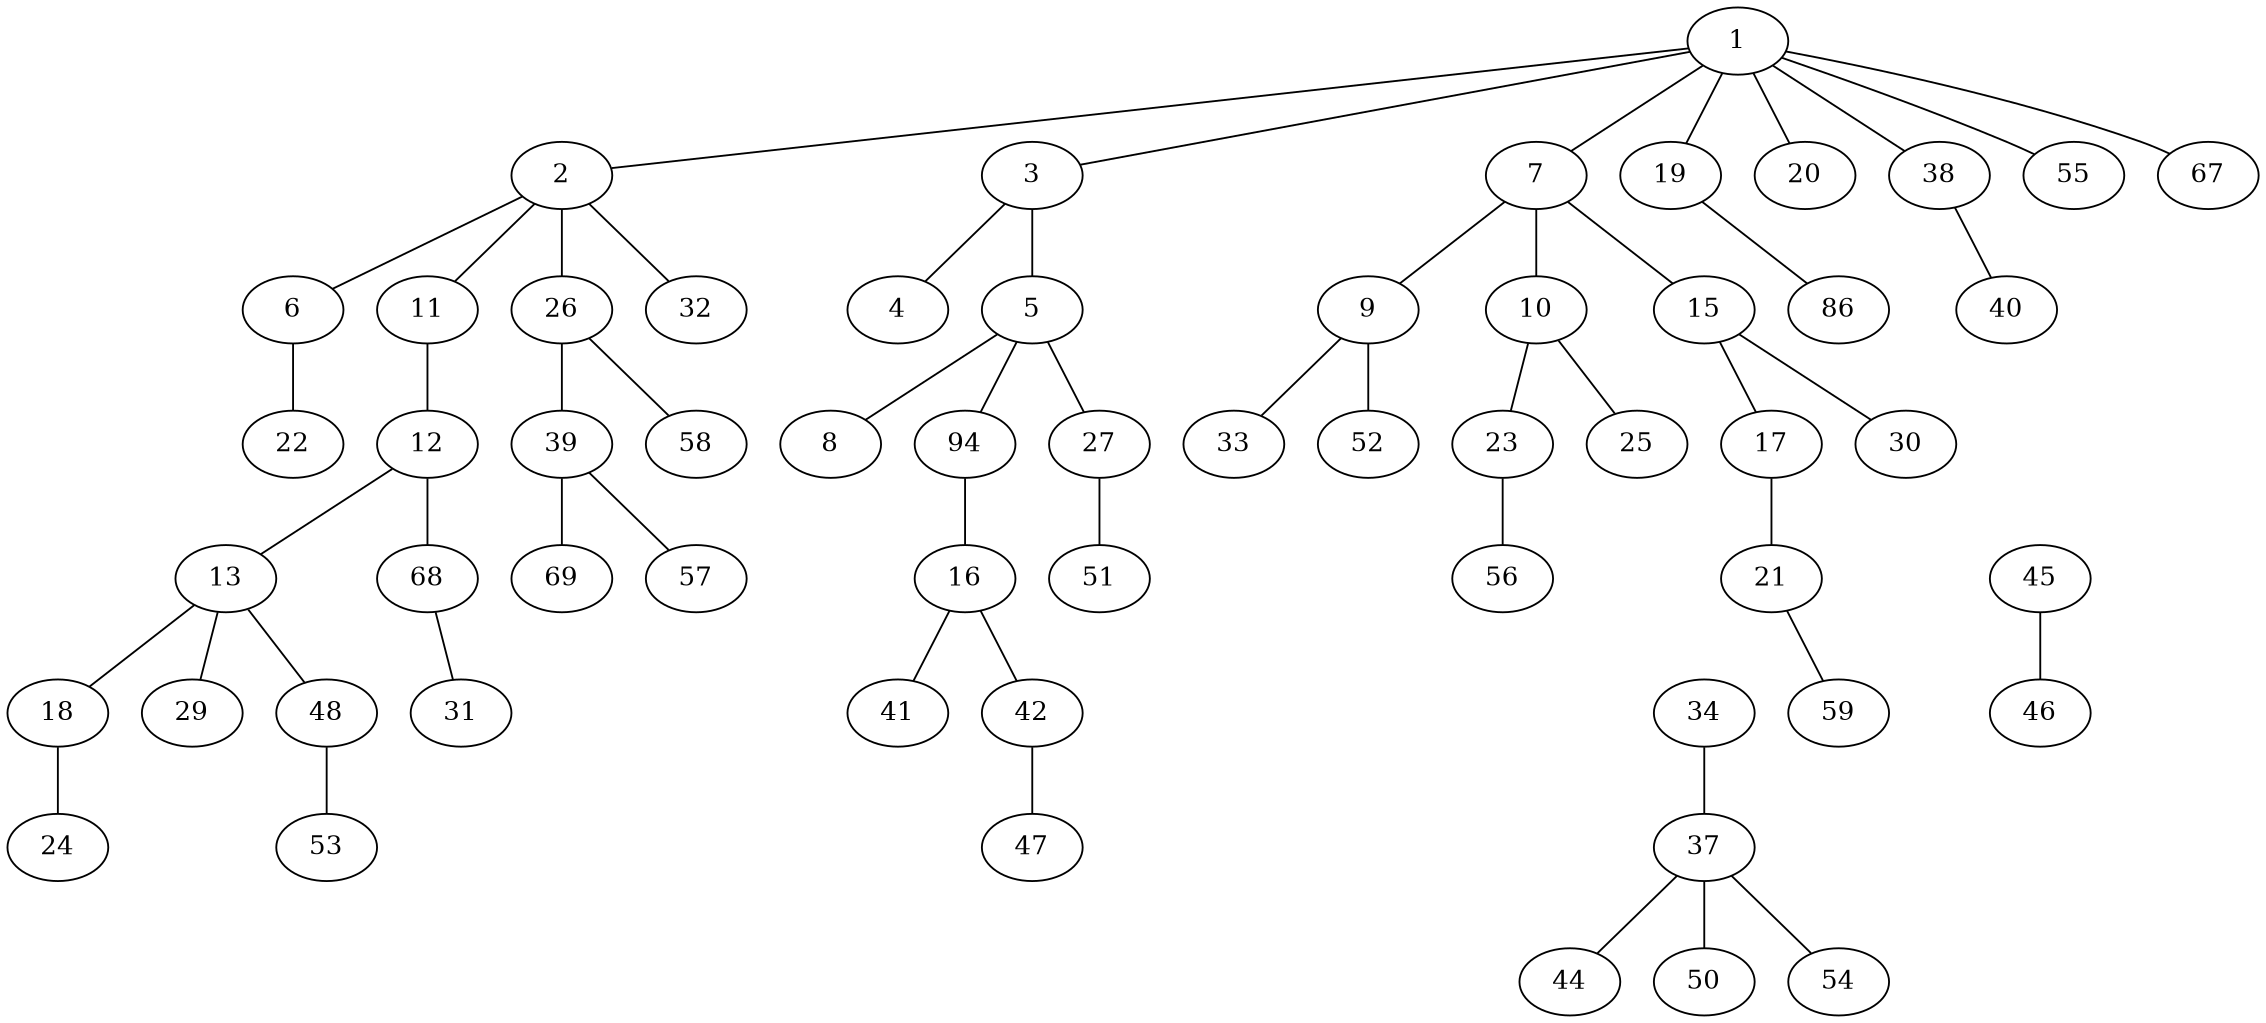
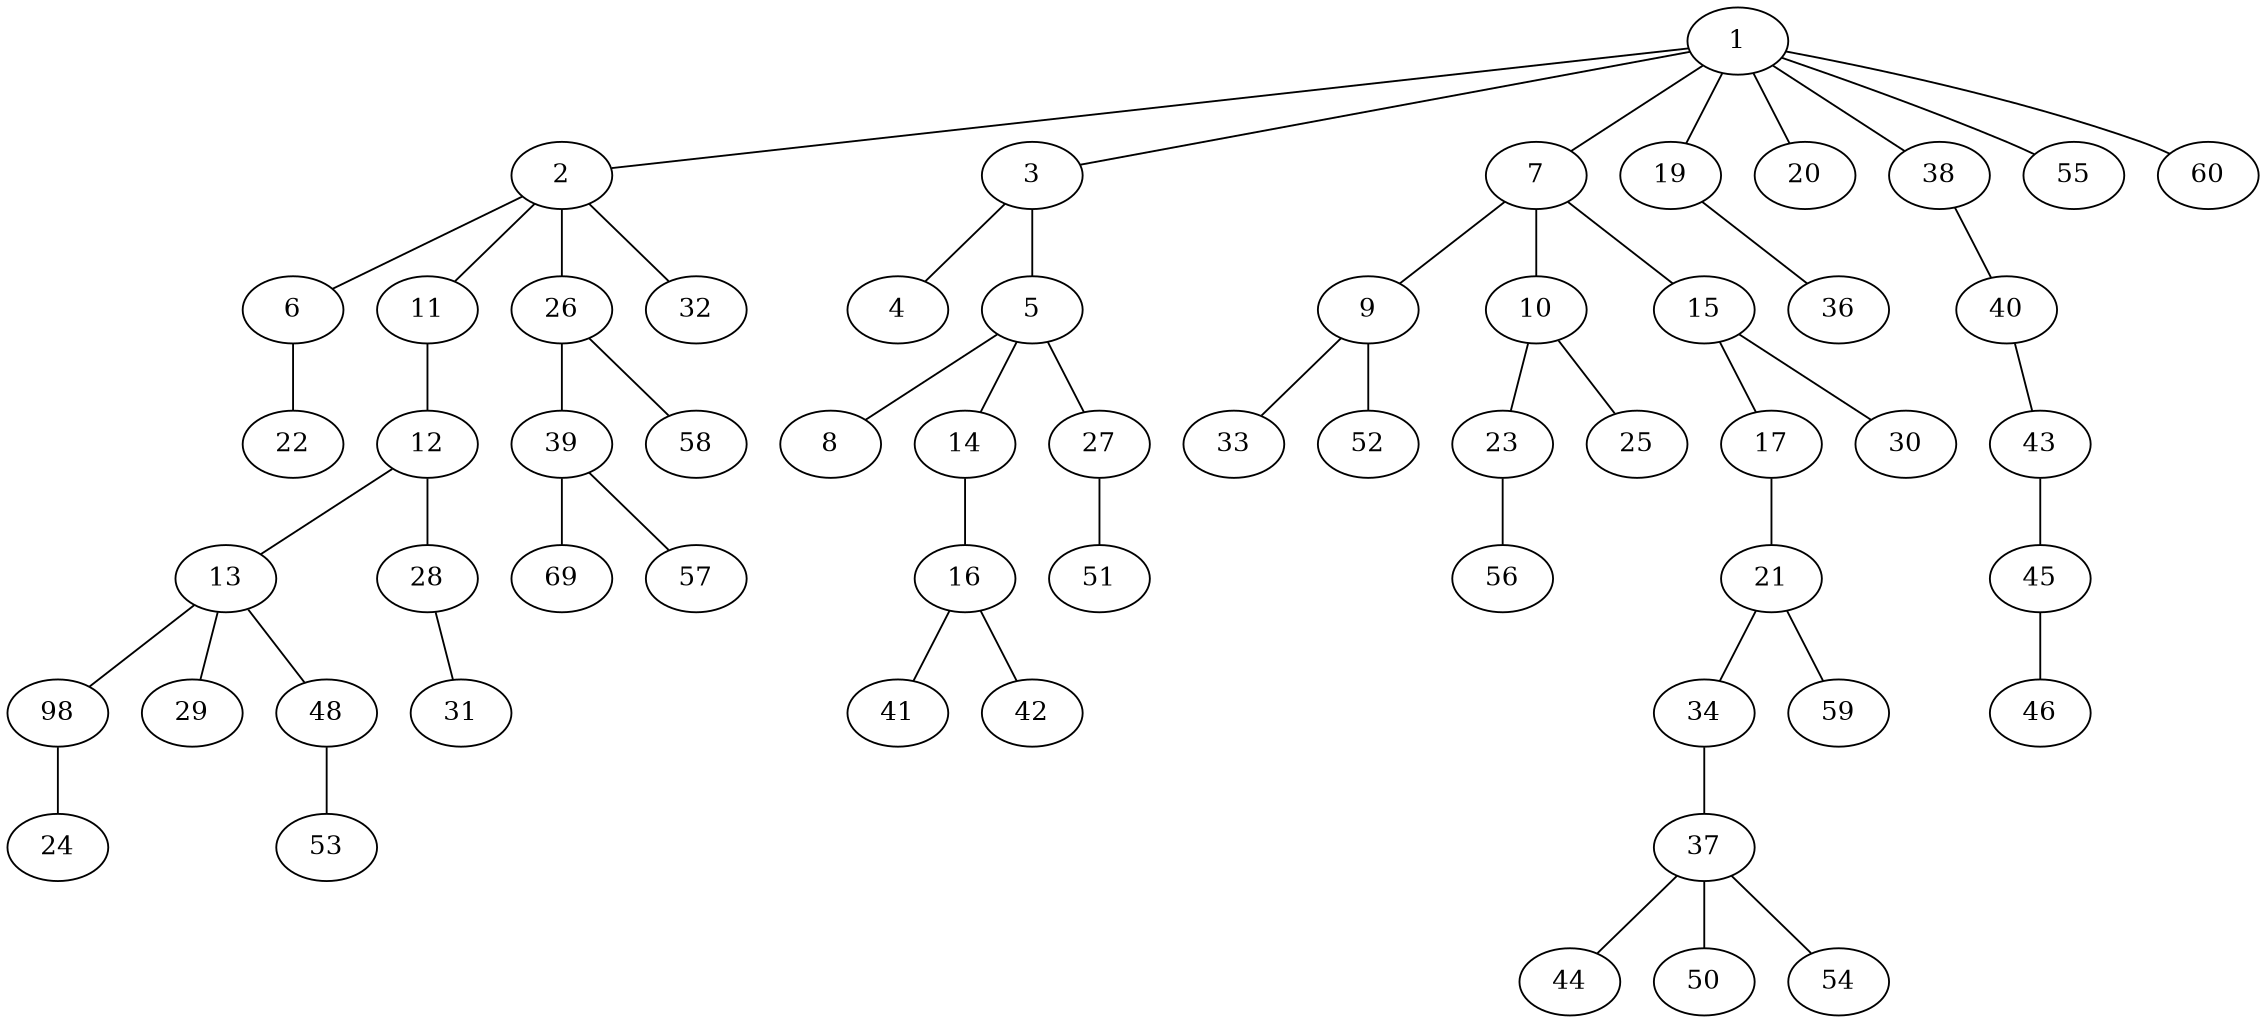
  graph {
    1
    2
    3
    7
    19
    20
    38
    55
-   60 [label=67]
+   60
    6
    11
    26
    32
    4
    5
    9
    10
    15
-   36 [label=86]
+   36
    40
    22
    12
    39
    58
    8
-   14 [label=94]
+   14
    27
    33
    52
    23
    25
    17
    30
+   43
    13
-   28 [label=68]
+   28
    n37 [label=69]
    57
    16
    51
    41
    42
    56
    21
-   18
+   18 [label=98]
    29
    48
    31
    24
    53
-   47
    34
    59
    37
    44
    50
    54
    45
    46
    1 -- 2
    1 -- 3
    1 -- 7
    1 -- 19
    1 -- 20
    1 -- 38
    1 -- 55
    1 -- 60
    2 -- 6
    2 -- 11
    2 -- 26
    2 -- 32
    3 -- 4
    3 -- 5
    7 -- 9
    7 -- 10
    7 -- 15
    19 -- 36
    38 -- 40
    6 -- 22
    11 -- 12
    26 -- 39
    26 -- 58
    5 -- 8
    5 -- 14
    5 -- 27
    9 -- 33
    9 -- 52
    10 -- 23
    10 -- 25
    15 -- 17
    15 -- 30
+   40 -- 43
    12 -- 13
    12 -- 28
    39 -- n37
    39 -- 57
    14 -- 16
    27 -- 51
    23 -- 56
    17 -- 21
+   43 -- 45
    13 -- 18
    13 -- 29
    13 -- 48
    28 -- 31
    16 -- 41
    16 -- 42
-   42 -- 47
+   21 -- 34
    21 -- 59
    18 -- 24
    48 -- 53
    34 -- 37
    37 -- 44
    37 -- 50
    37 -- 54
    45 -- 46
  }
